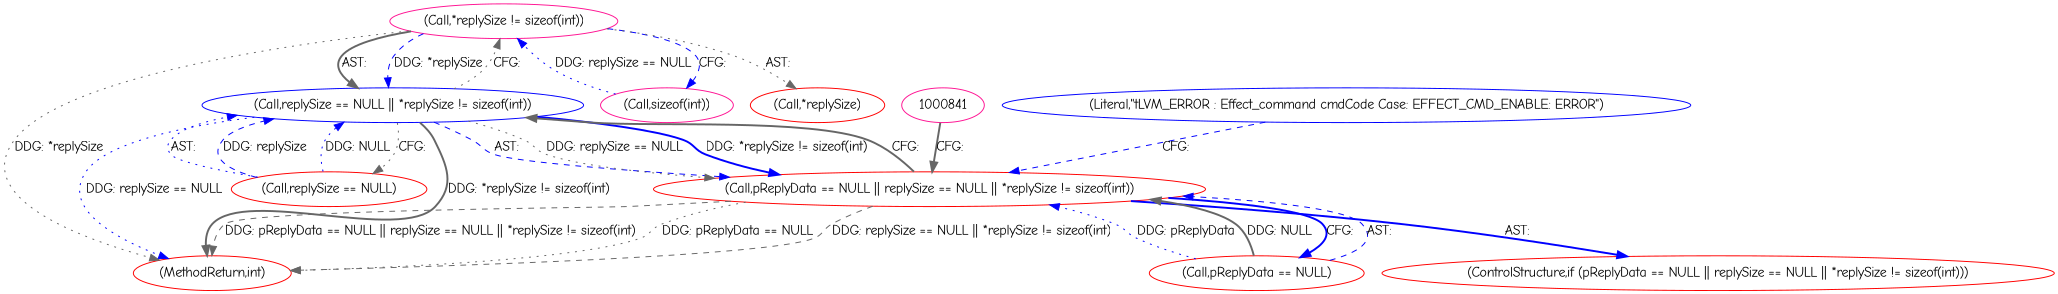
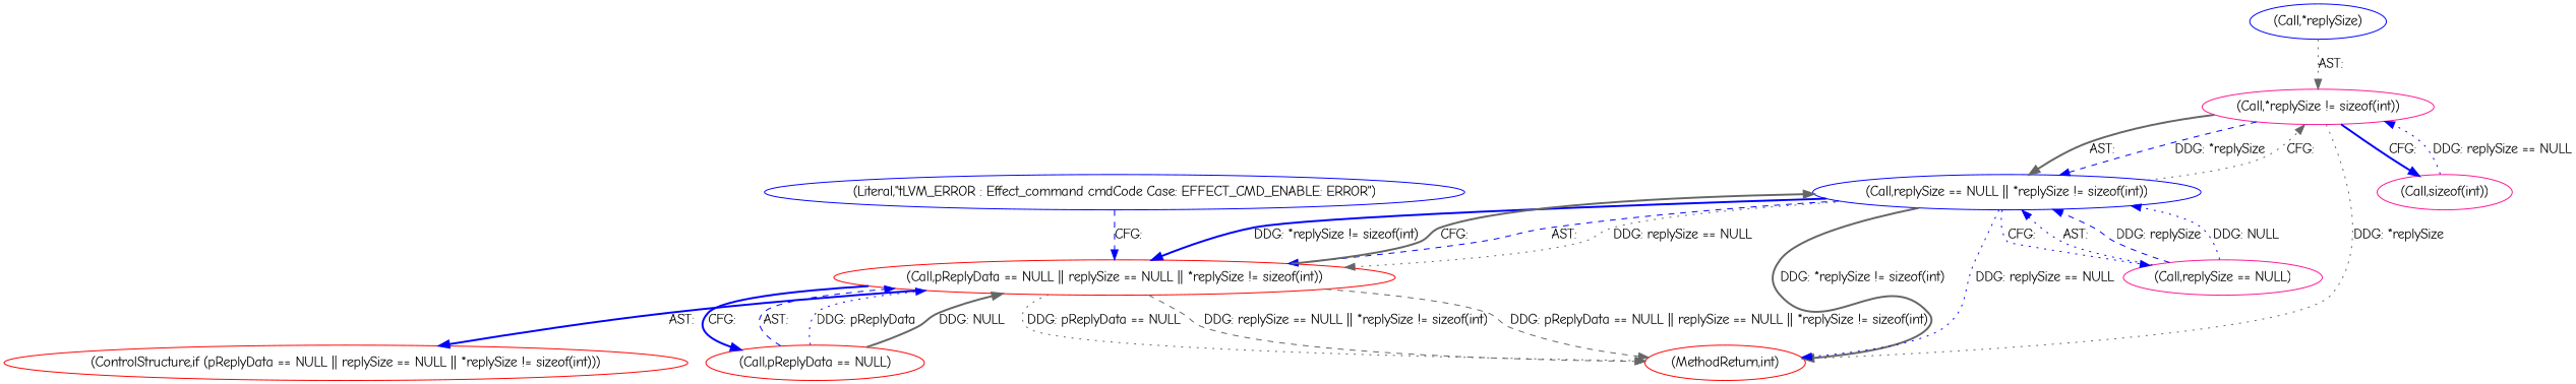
  digraph {
    fontname="Comic Neue"
    node [color=red fontname="Comic Neue"]
    edge [color=blue fontname="Comic Neue" style=dotted]
    n1 [color=deeppink label="(Call,*replySize != sizeof(int))"]
    n2 [color=blue label="(Call,replySize == NULL || *replySize != sizeof(int))"]
    n3 [label="(MethodReturn,int)"]
    n4 [color=deeppink label="(Call,sizeof(int))"]
    n5 [label="(Call,pReplyData == NULL || replySize == NULL || *replySize != sizeof(int))"]
-   n6 [label="(Call,replySize == NULL)"]
+   n6 [color=deeppink label="(Call,replySize == NULL)"]
    n7 [label="(ControlStructure,if (pReplyData == NULL || replySize == NULL || *replySize != sizeof(int)))"]
    n8 [label="(Call,pReplyData == NULL)"]
    n9 [color=blue label="(Literal,\"\tLVM_ERROR : Effect_command cmdCode Case: EFFECT_CMD_ENABLE: ERROR\")"]
-   n10 [label="(Call,*replySize)"]
-   1000841 [color=deeppink]
+   n10 [color=blue label="(Call,*replySize)"]
    n1 -> n2 [color=gray40 label="AST: " style=bold]
    n1 -> n2 [label="DDG: *replySize" style=dashed]
    n1 -> n3 [color=gray40 label="DDG: *replySize"]
-   n1 -> n4 [label="CFG: " style=dashed]
+   n1 -> n4 [label="CFG: " style=bold]
    n2 -> n1 [color=gray40 label="CFG: "]
    n2 -> n3 [color=gray40 label="DDG: *replySize != sizeof(int)" style=bold]
    n2 -> n3 [label="DDG: replySize == NULL"]
    n2 -> n5 [label="AST: " style=dashed]
    n2 -> n5 [color=gray40 label="DDG: replySize == NULL"]
    n2 -> n5 [label="DDG: *replySize != sizeof(int)" style=bold]
-   n2 -> n6 [color=gray40 label="CFG: "]
+   n2 -> n6 [label="CFG: "]
    n4 -> n1 [label="DDG: replySize == NULL"]
    n5 -> n2 [color=gray40 label="CFG: " style=bold]
    n5 -> n3 [color=gray40 label="DDG: pReplyData == NULL"]
    n5 -> n3 [color=gray40 label="DDG: replySize == NULL || *replySize != sizeof(int)" style=dashed]
    n5 -> n3 [color=gray40 label="DDG: pReplyData == NULL || replySize == NULL || *replySize != sizeof(int)" style=dashed]
    n5 -> n7 [label="AST: " style=bold]
    n5 -> n8 [label="CFG: " style=bold]
    n6 -> n2 [label="AST: "]
    n6 -> n2 [label="DDG: replySize" style=dashed]
    n6 -> n2 [label="DDG: NULL"]
    n8 -> n5 [label="AST: " style=dashed]
    n8 -> n5 [label="DDG: pReplyData"]
    n8 -> n5 [color=gray40 label="DDG: NULL" style=bold]
    n9 -> n5 [label="CFG: " style=dashed]
-   n1 -> n10 [color=gray40 label="AST: "]
-   1000841 -> n5 [color=gray40 label="CFG: " style=bold]
+   n10 -> n1 [color=gray40 label="AST: "]
  }
